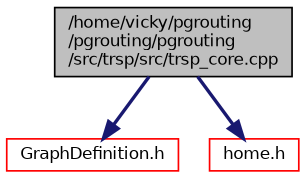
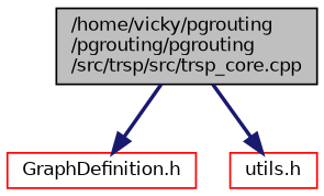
  digraph {
    node [color=red fillcolor=white fontname=Helvetica fontsize=10 shape=record style=filled]
    edge [color=midnightblue fontname=Helvetica fontsize=10 labelfontname=Helvetica labelfontsize=10 style=bold]
    n1 [color=black fillcolor=grey75 fontcolor=black height=0.2 label="/home/vicky/pgrouting\l/pgrouting/pgrouting\l/src/trsp/src/trsp_core.cpp" width=0.4]
    n2 [height=0.2 label="GraphDefinition.h" width=0.4]
-   n3 [height=0.2 label="home.h" width=0.4]
+   n3 [height=0.2 label="utils.h" width=0.4]
    n1 -> n2
    n1 -> n3
  }
